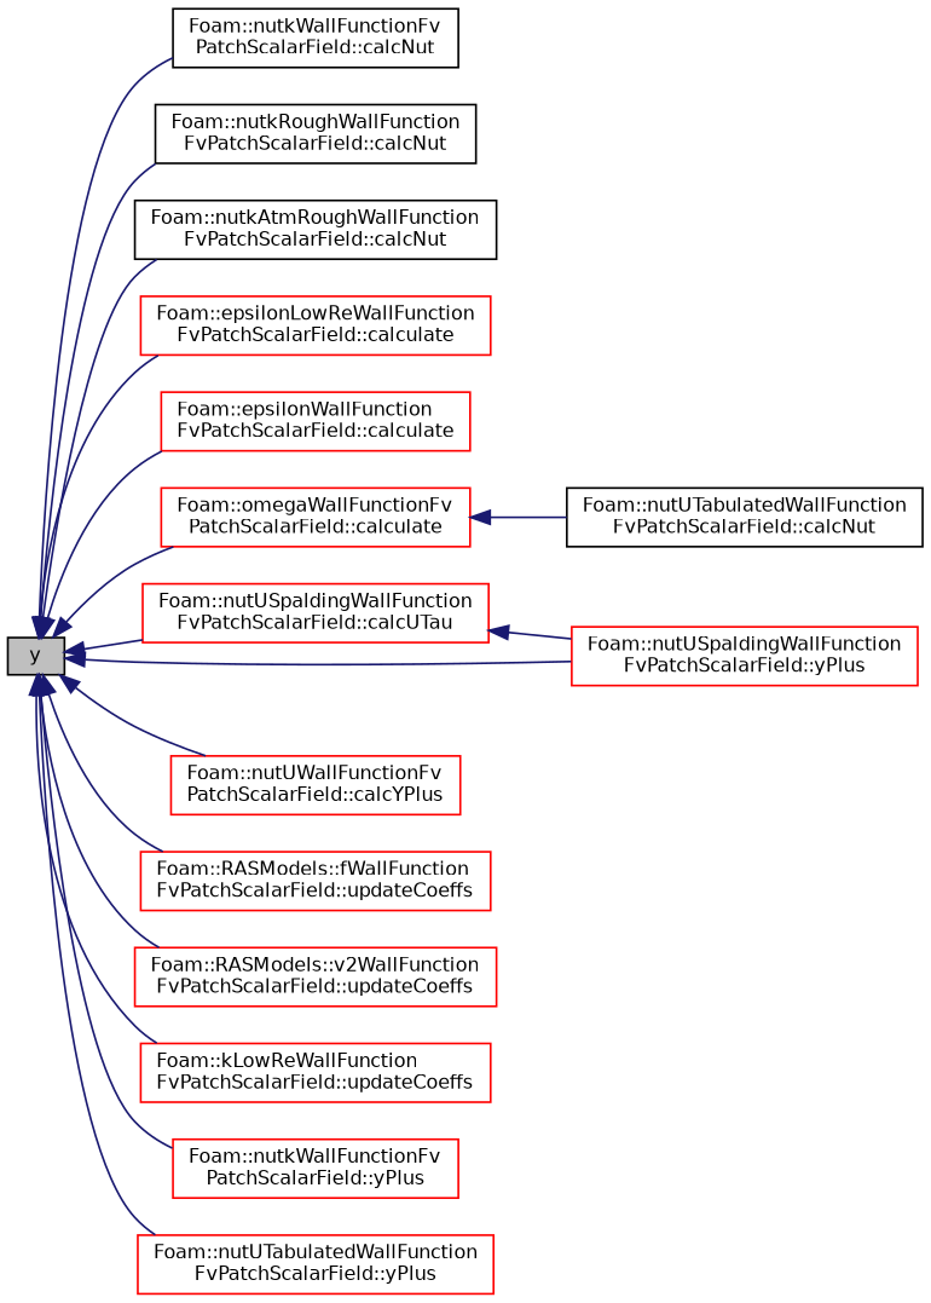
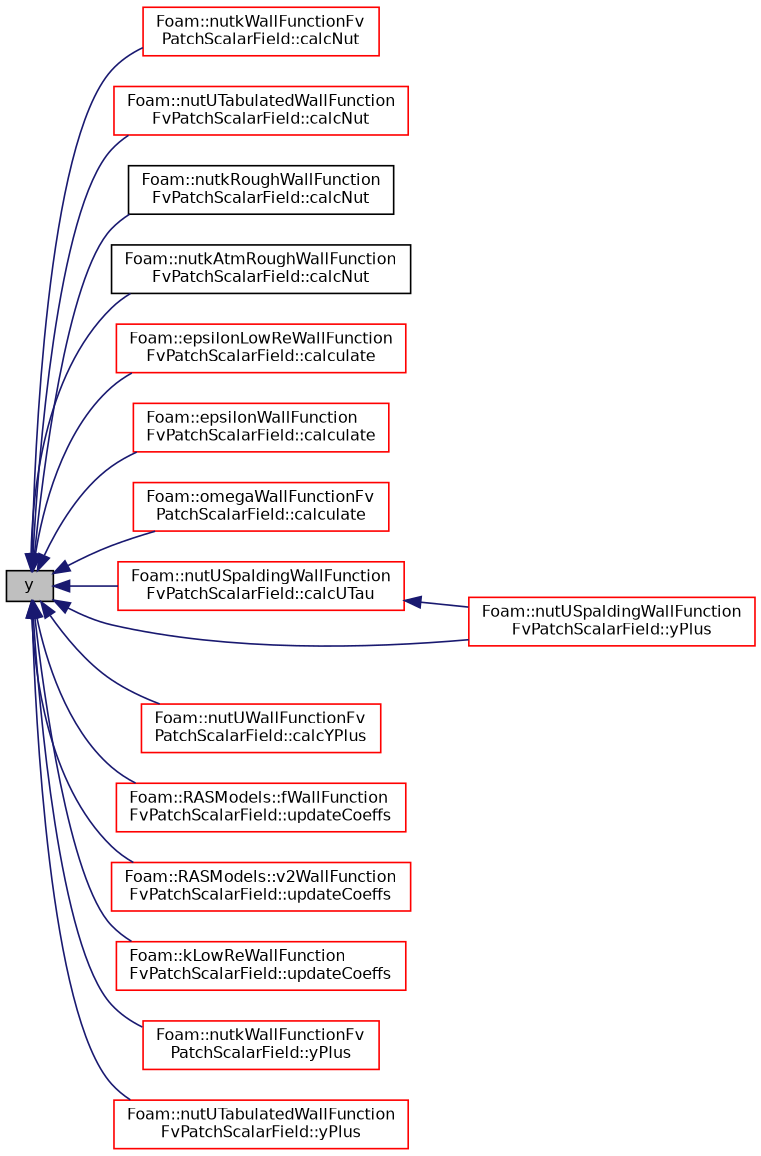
  digraph {
    rankdir=LR
    node [color=red fontname=Helvetica fontsize=10 shape=record]
    edge [color=midnightblue dir=back fontname=Helvetica fontsize=10 labelfontname=Helvetica labelfontsize=10 style=solid]
    n1 [color=black fillcolor=grey75 fontcolor=black height=0.2 label=y style=filled width=0.4]
-   n2 [color=black height=0.2 label="Foam::nutkWallFunctionFv\lPatchScalarField::calcNut" width=0.4]
-   n3 [color=black height=0.2 label="Foam::nutUTabulatedWallFunction\lFvPatchScalarField::calcNut" width=0.4]
+   n2 [height=0.2 label="Foam::nutkWallFunctionFv\lPatchScalarField::calcNut" width=0.4]
+   n3 [height=0.2 label="Foam::nutUTabulatedWallFunction\lFvPatchScalarField::calcNut" width=0.4]
    n4 [color=black height=0.2 label="Foam::nutkRoughWallFunction\lFvPatchScalarField::calcNut" width=0.4]
    n5 [color=black height=0.2 label="Foam::nutkAtmRoughWallFunction\lFvPatchScalarField::calcNut" width=0.4]
    n6 [height=0.2 label="Foam::epsilonLowReWallFunction\lFvPatchScalarField::calculate" width=0.4]
    n7 [height=0.2 label="Foam::epsilonWallFunction\lFvPatchScalarField::calculate" width=0.4]
    n8 [height=0.2 label="Foam::omegaWallFunctionFv\lPatchScalarField::calculate" width=0.4]
    n9 [height=0.2 label="Foam::nutUSpaldingWallFunction\lFvPatchScalarField::calcUTau" width=0.4]
    n10 [height=0.2 label="Foam::nutUSpaldingWallFunction\lFvPatchScalarField::yPlus" width=0.4]
    n11 [height=0.2 label="Foam::nutUWallFunctionFv\lPatchScalarField::calcYPlus" width=0.4]
    n12 [height=0.2 label="Foam::RASModels::fWallFunction\lFvPatchScalarField::updateCoeffs" width=0.4]
    n13 [height=0.2 label="Foam::RASModels::v2WallFunction\lFvPatchScalarField::updateCoeffs" width=0.4]
    n14 [height=0.2 label="Foam::kLowReWallFunction\lFvPatchScalarField::updateCoeffs" width=0.4]
    n15 [height=0.2 label="Foam::nutkWallFunctionFv\lPatchScalarField::yPlus" width=0.4]
    n16 [height=0.2 label="Foam::nutUTabulatedWallFunction\lFvPatchScalarField::yPlus" width=0.4]
    n1 -> n2
-   n8 -> n3
+   n1 -> n3
    n1 -> n4
    n1 -> n5
    n1 -> n6
    n1 -> n7
    n1 -> n8
    n1 -> n9
    n1 -> n10
    n1 -> n11
    n1 -> n12
    n1 -> n13
    n1 -> n14
    n1 -> n15
    n1 -> n16
    n9 -> n10
  }
